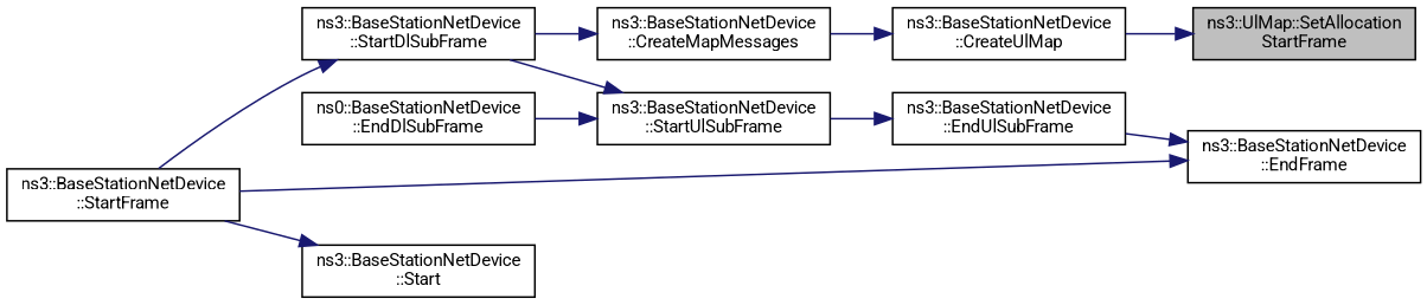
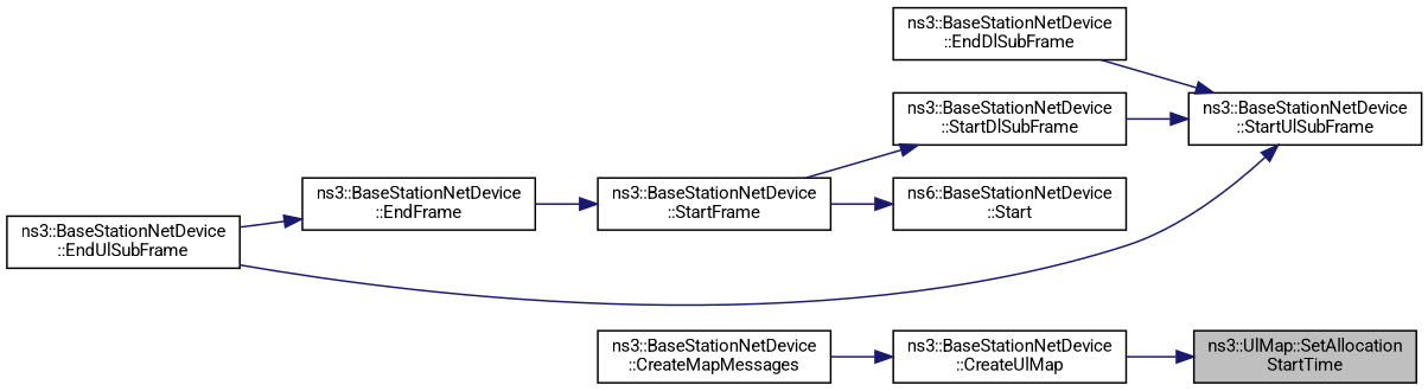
  digraph {
    fontname=Roboto
    rankdir=RL
    node [color=black fillcolor=white fontname=Roboto fontsize=10 shape=record style=filled]
    edge [color=midnightblue dir=back fontname=Roboto fontsize=10 labelfontname=Helvetica labelfontsize=10 style=solid]
-   n1 [fillcolor=grey75 fontcolor=black height=0.2 label="ns3::UlMap::SetAllocation\lStartFrame" width=0.4]
+   n1 [fillcolor=grey75 fontcolor=black height=0.2 label="ns3::UlMap::SetAllocation\lStartTime" width=0.4]
    n2 [height=0.2 label="ns3::BaseStationNetDevice\l::CreateUlMap" width=0.4]
    n3 [height=0.2 label="ns3::BaseStationNetDevice\l::CreateMapMessages" width=0.4]
    n4 [height=0.2 label="ns3::BaseStationNetDevice\l::StartDlSubFrame" width=0.4]
    n5 [height=0.2 label="ns3::BaseStationNetDevice\l::StartFrame" width=0.4]
    n6 [height=0.2 label="ns3::BaseStationNetDevice\l::EndFrame" width=0.4]
    n7 [height=0.2 label="ns3::BaseStationNetDevice\l::EndUlSubFrame" width=0.4]
-   n8 [height=0.2 label="ns3::BaseStationNetDevice\l::Start" width=0.4]
+   n8 [height=0.2 label="ns6::BaseStationNetDevice\l::Start" width=0.4]
    n9 [height=0.2 label="ns3::BaseStationNetDevice\l::StartUlSubFrame" width=0.4]
-   n10 [height=0.2 label="ns0::BaseStationNetDevice\l::EndDlSubFrame" width=0.4]
+   n10 [height=0.2 label="ns3::BaseStationNetDevice\l::EndDlSubFrame" width=0.4]
    n1 -> n2
    n2 -> n3
-   n3 -> n4
    n4 -> n5
-   n6 -> n5
+   n5 -> n6
    n6 -> n7
-   n7 -> n9
+   n9 -> n7
    n8 -> n5
    n9 -> n4
    n9 -> n10
  }
